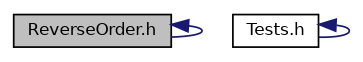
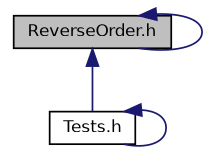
  digraph {
    fontname="DejaVu Sans"
    node [color=black fontname="DejaVu Sans" fontsize=10 shape=record style=filled]
    edge [color=midnightblue dir=back fontname="DejaVu Sans" fontsize=10 labelfontname=Helvetica labelfontsize=10 style=solid]
    n1 [fillcolor=grey75 fontcolor=black height=0.2 label="ReverseOrder.h" width=0.4]
    n2 [fillcolor=white height=0.2 label="Tests.h" width=0.4]
    n1 -> n1
+   n1 -> n2
    n2 -> n2
  }
